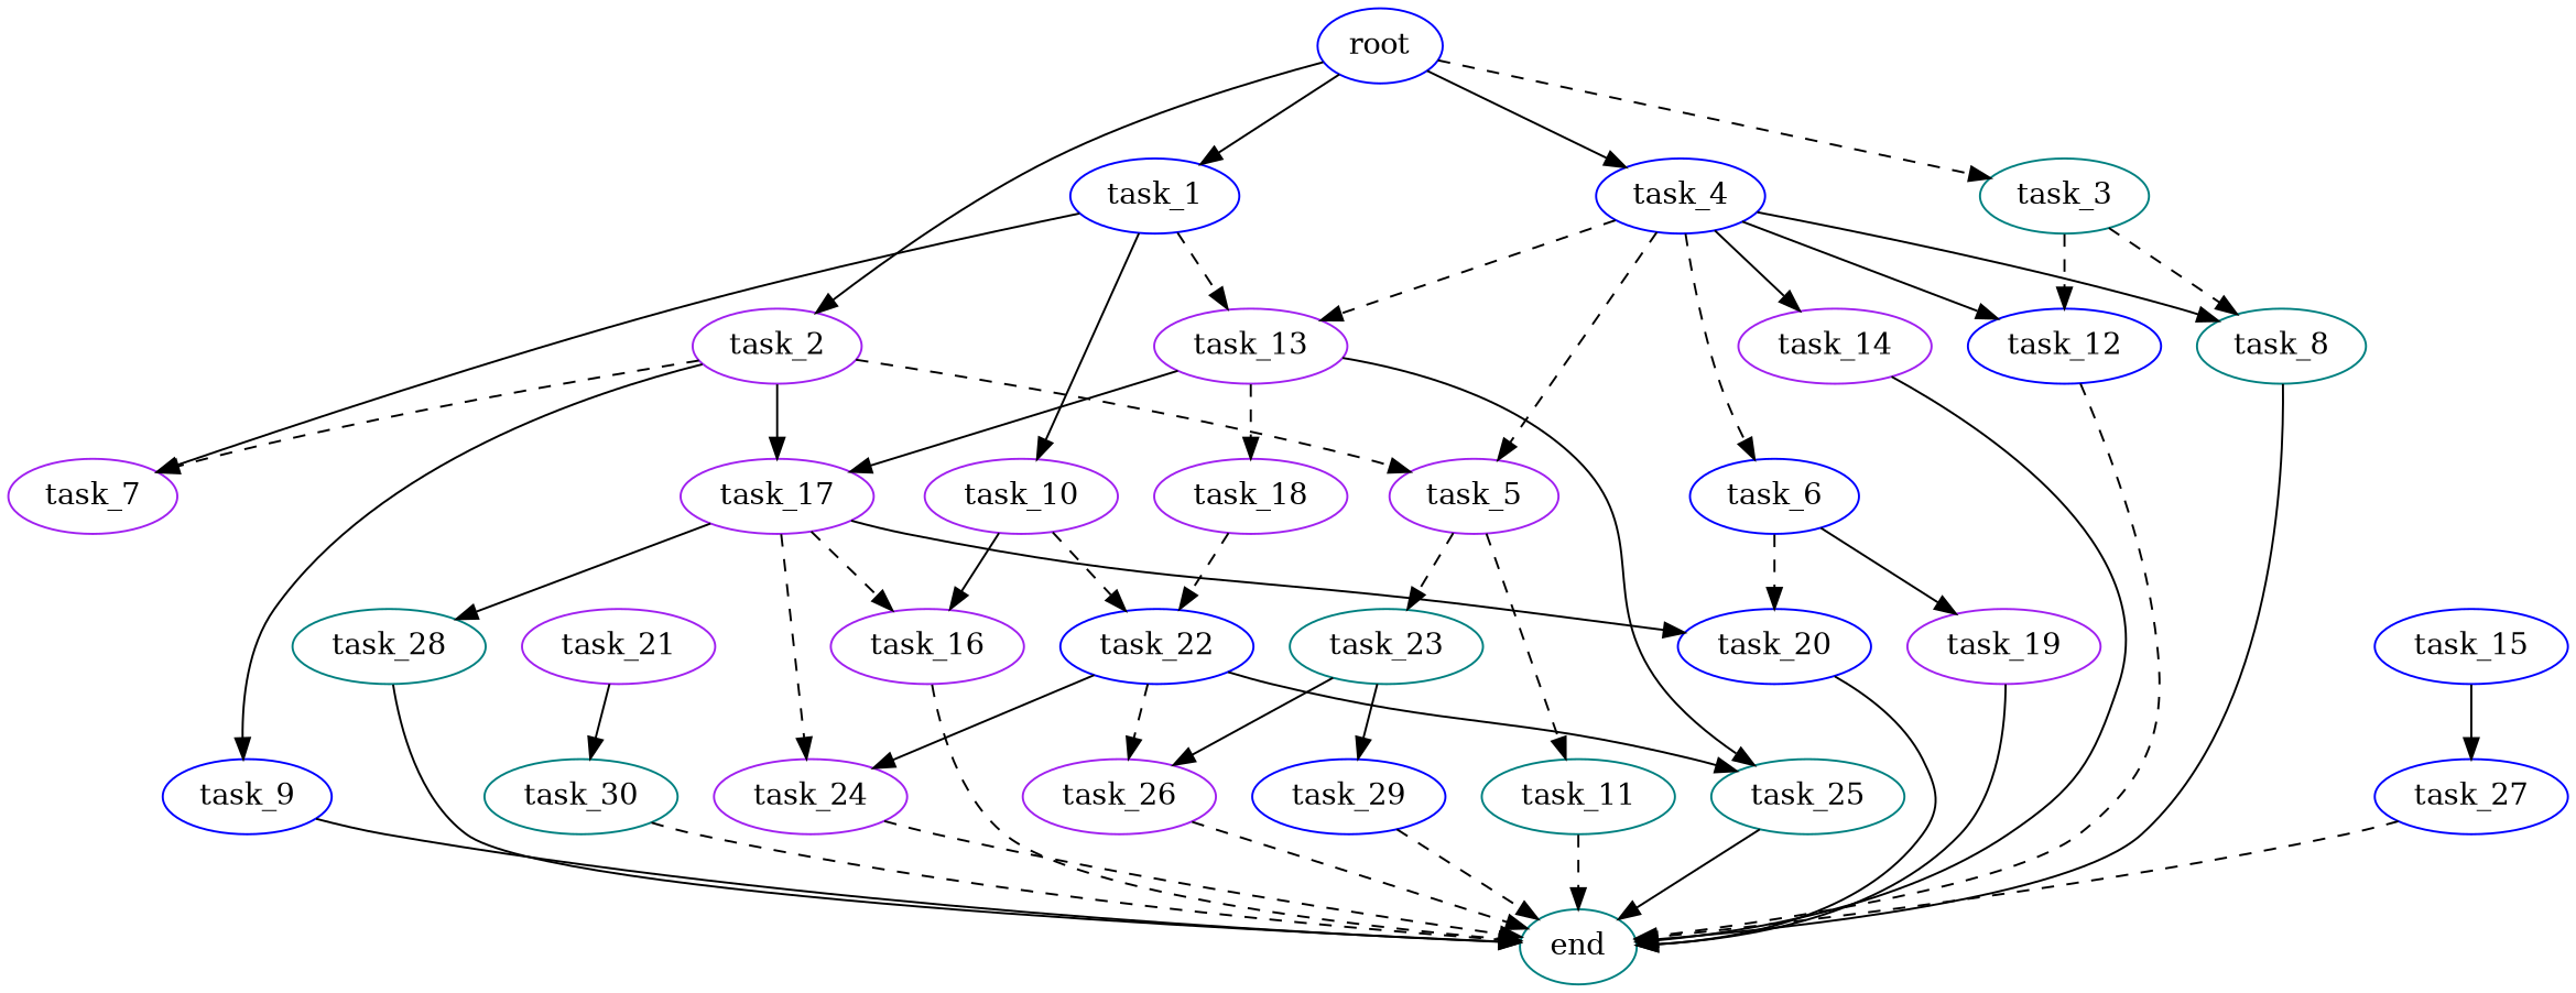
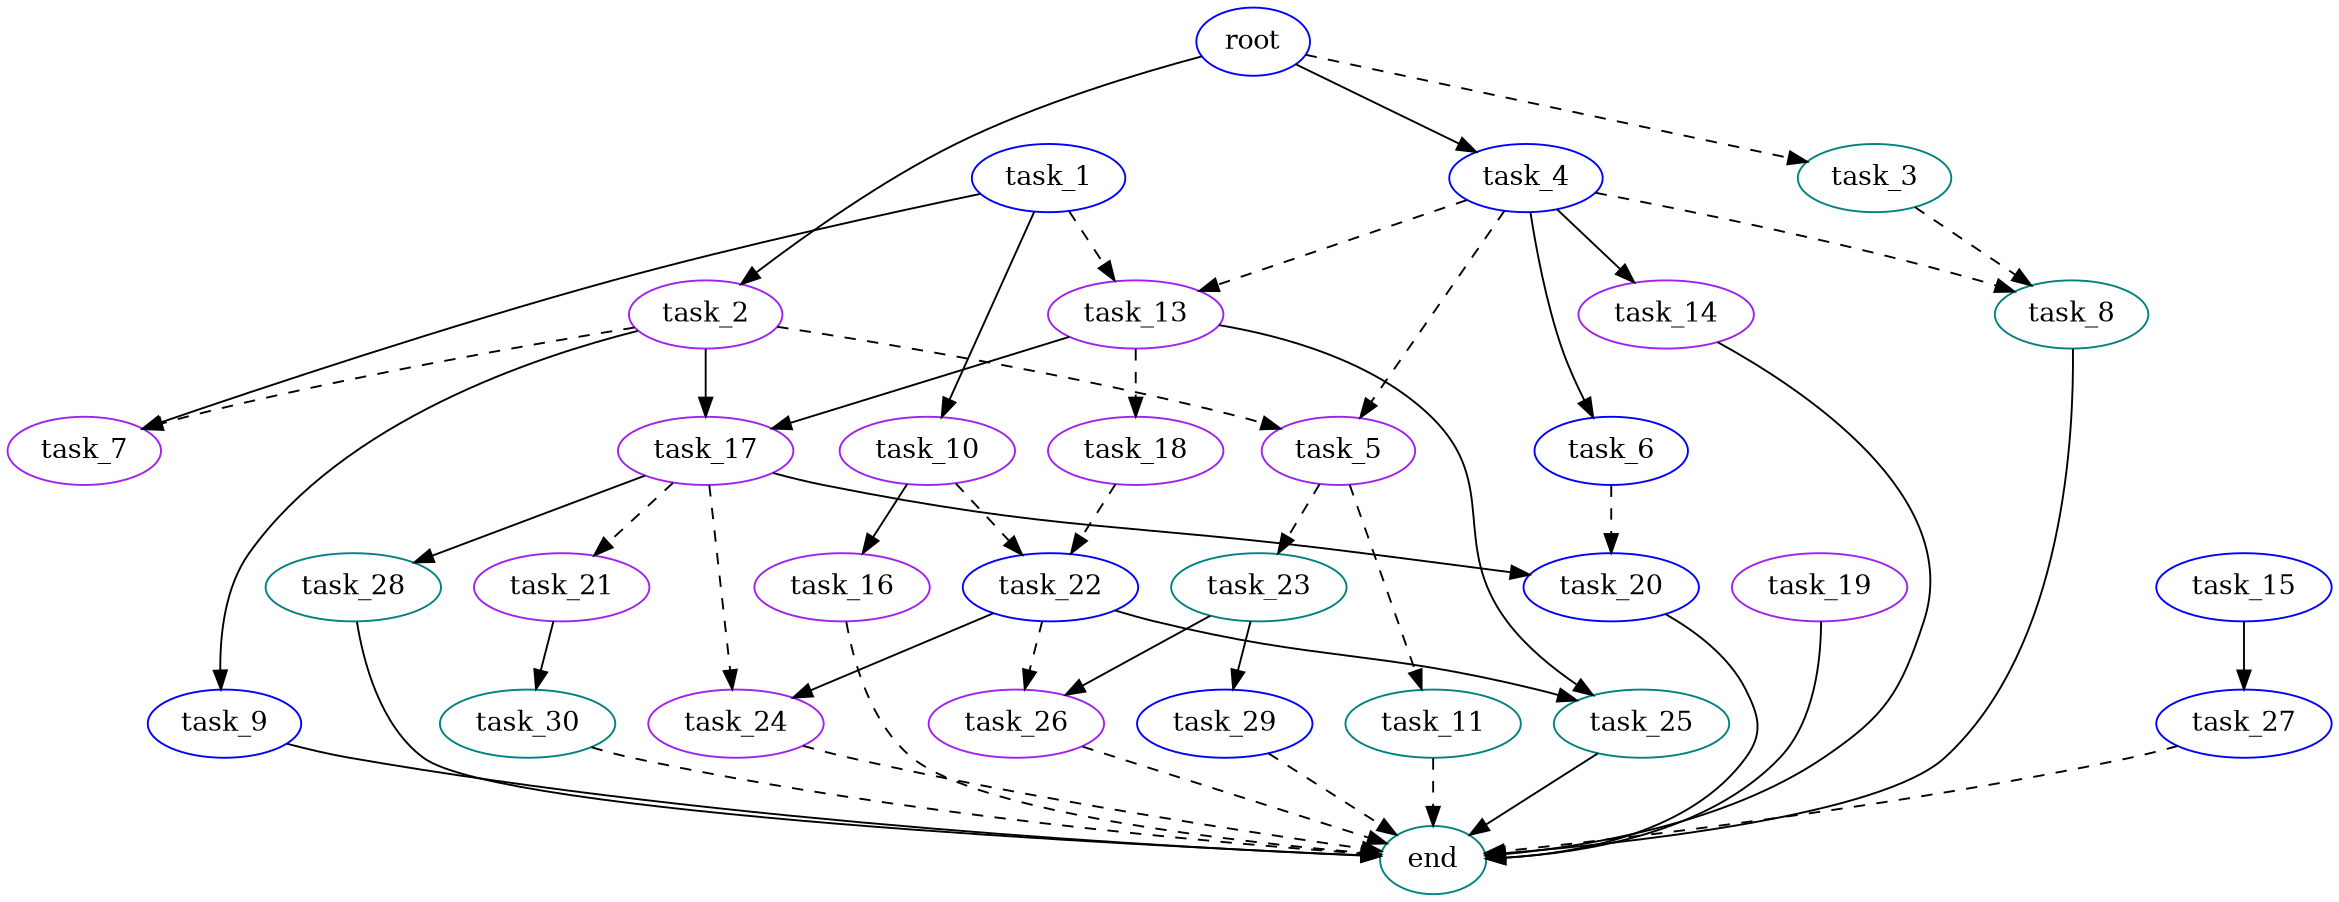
  digraph {
    node [color=purple]
    edge [style=solid]
    root [color=blue]
    task_1 [color=blue]
    task_2
    task_3 [color=teal]
    task_4 [color=blue]
    task_7
    task_10
    task_13
    task_5
    task_9 [color=blue]
    task_17
    task_8 [color=teal]
-   task_12 [color=blue]
    task_6 [color=blue]
    task_14
    task_16
    task_22 [color=blue]
    task_18
    task_25 [color=teal]
    task_11 [color=teal]
    task_23 [color=teal]
    end [color=teal]
    task_20 [color=blue]
    task_21
    task_24
    task_28 [color=teal]
    task_19
    task_26
    task_29 [color=blue]
    task_15 [color=blue]
    task_27 [color=blue]
    task_30 [color=teal]
-   root -> task_1
    root -> task_2
    root -> task_3 [style=dashed]
    root -> task_4
    task_1 -> task_7
    task_1 -> task_10
    task_1 -> task_13 [style=dashed]
    task_2 -> task_7 [style=dashed]
    task_2 -> task_5 [style=dashed]
    task_2 -> task_9
    task_2 -> task_17
    task_3 -> task_8 [style=dashed]
-   task_3 -> task_12 [style=dashed]
    task_4 -> task_13 [style=dashed]
    task_4 -> task_5 [style=dashed]
-   task_4 -> task_8
-   task_4 -> task_12
-   task_4 -> task_6 [style=dashed]
+   task_4 -> task_8 [style=dashed]
+   task_4 -> task_6
    task_4 -> task_14
    task_10 -> task_16
    task_10 -> task_22 [style=dashed]
    task_13 -> task_17
    task_13 -> task_18 [style=dashed]
    task_13 -> task_25
    task_5 -> task_11 [style=dashed]
    task_5 -> task_23 [style=dashed]
    task_9 -> end
    task_17 -> task_20
-   task_17 -> task_16 [style=dashed]
+   task_17 -> task_21 [style=dashed]
    task_17 -> task_24 [style=dashed]
    task_17 -> task_28
    task_8 -> end
-   task_12 -> end [style=dashed]
    task_6 -> task_20 [style=dashed]
-   task_6 -> task_19
    task_14 -> end
    task_16 -> end [style=dashed]
    task_22 -> task_25
    task_22 -> task_24
    task_22 -> task_26 [style=dashed]
    task_18 -> task_22 [style=dashed]
    task_25 -> end
    task_11 -> end [style=dashed]
    task_23 -> task_26
    task_23 -> task_29
    task_20 -> end
    task_21 -> task_30
    task_24 -> end [style=dashed]
    task_28 -> end
    task_19 -> end
    task_26 -> end [style=dashed]
    task_29 -> end [style=dashed]
    task_15 -> task_27
    task_27 -> end [style=dashed]
    task_30 -> end [style=dashed]
  }
